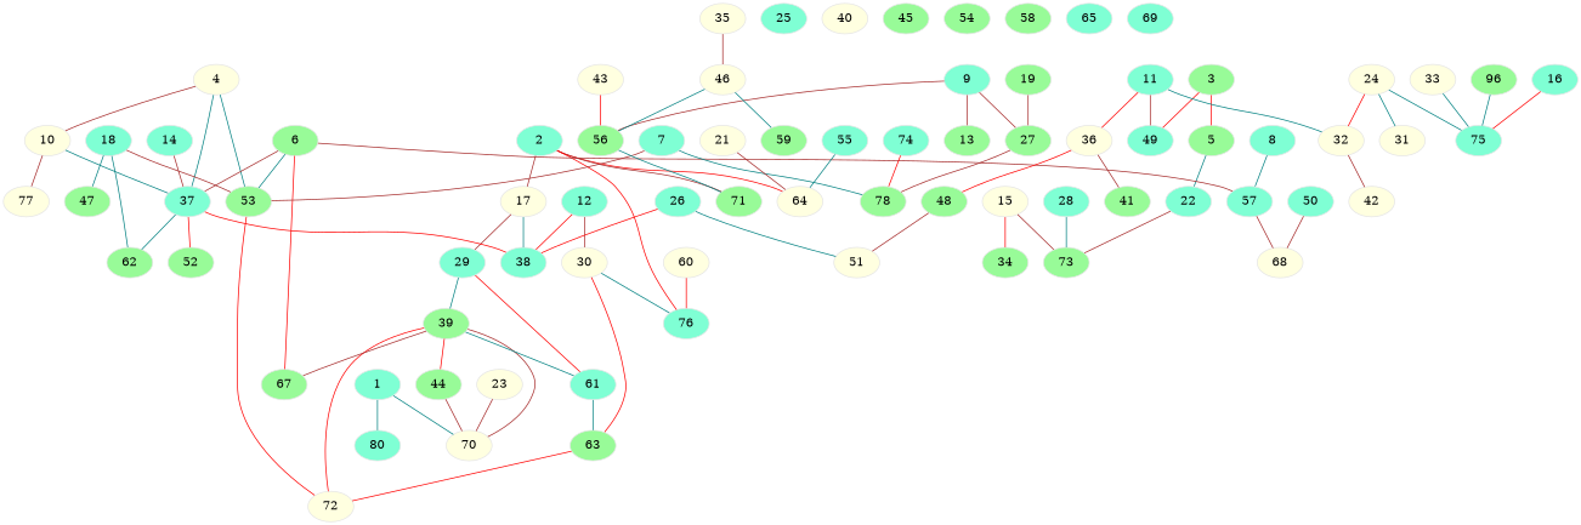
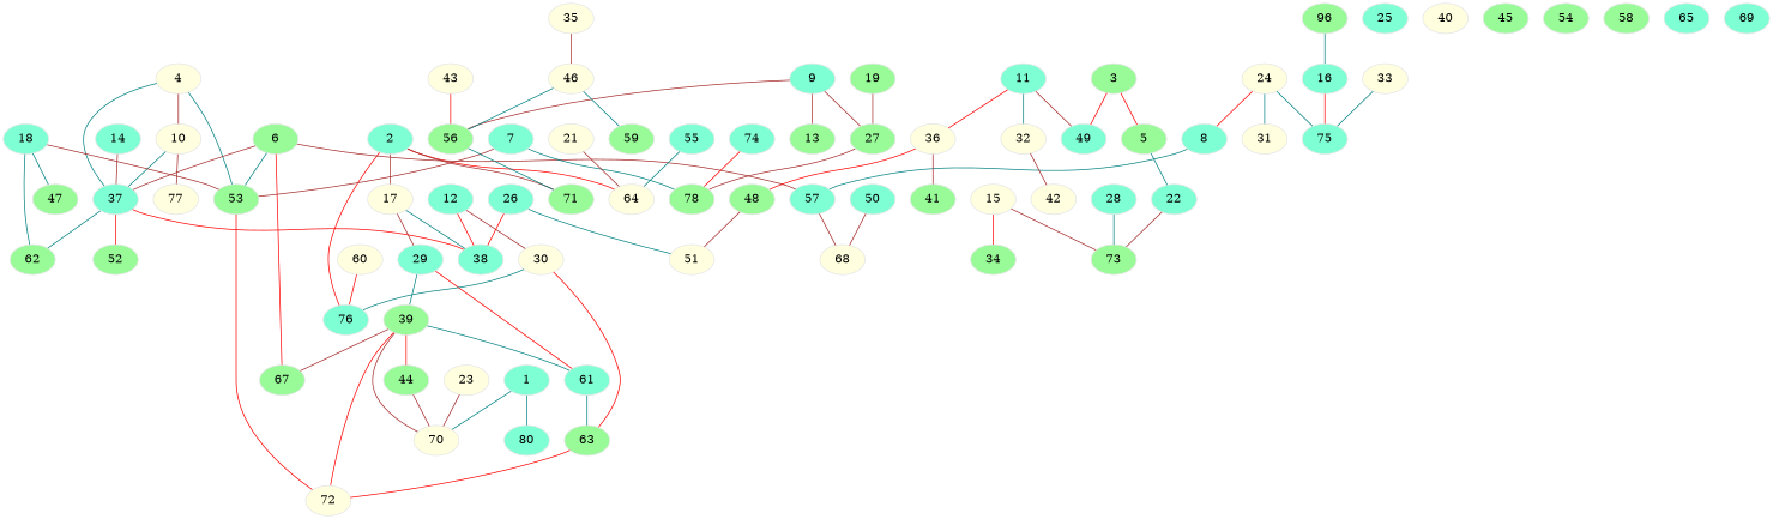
  graph {
    node [color=gray90 fillcolor=aquamarine style=filled]
    edge [color=brown]
    n1 [label=80]
    1
    70 [fillcolor=lightyellow]
    17 [fillcolor=lightyellow]
    2
    64 [fillcolor=lightyellow]
    71 [fillcolor=palegreen]
    76
    38
    29
    3 [fillcolor=palegreen]
    5 [fillcolor=palegreen]
    49
    22
    4 [fillcolor=lightyellow]
    10 [fillcolor=lightyellow]
    37
    53 [fillcolor=palegreen]
    77 [fillcolor=lightyellow]
    62 [fillcolor=palegreen]
    52 [fillcolor=palegreen]
    72 [fillcolor=lightyellow]
    73 [fillcolor=palegreen]
    6 [fillcolor=palegreen]
    57
    67 [fillcolor=palegreen]
    68 [fillcolor=lightyellow]
    7
    78 [fillcolor=palegreen]
    8
    13 [fillcolor=palegreen]
    9
    27 [fillcolor=palegreen]
    56 [fillcolor=palegreen]
    11
    32 [fillcolor=lightyellow]
    36 [fillcolor=lightyellow]
    42 [fillcolor=lightyellow]
    41 [fillcolor=palegreen]
    48 [fillcolor=palegreen]
    30 [fillcolor=lightyellow]
    12
    63 [fillcolor=palegreen]
    14
    15 [fillcolor=lightyellow]
    34 [fillcolor=palegreen]
    16
    75
    39 [fillcolor=palegreen]
    61
    18
    47 [fillcolor=palegreen]
    19 [fillcolor=palegreen]
    21 [fillcolor=lightyellow]
    23 [fillcolor=lightyellow]
    24 [fillcolor=lightyellow]
    31 [fillcolor=lightyellow]
    25
    26
    51 [fillcolor=lightyellow]
    28
    44 [fillcolor=palegreen]
    33 [fillcolor=lightyellow]
    35 [fillcolor=lightyellow]
    46 [fillcolor=lightyellow]
    59 [fillcolor=palegreen]
    40 [fillcolor=lightyellow]
    43 [fillcolor=lightyellow]
    45 [fillcolor=palegreen]
    50
    54 [fillcolor=palegreen]
    55
    58 [fillcolor=palegreen]
    60 [fillcolor=lightyellow]
    65
    n76 [fillcolor=palegreen label=96]
    69
    74
    1 -- n1 [color=teal]
    1 -- 70 [color=teal]
    17 -- 38 [color=teal]
    17 -- 29
    2 -- 17
    2 -- 64 [color=red]
    2 -- 71
    2 -- 76 [color=red]
    29 -- 39 [color=teal]
    29 -- 61 [color=red]
    3 -- 5 [color=red]
    3 -- 49 [color=red]
    5 -- 22 [color=teal]
    22 -- 73
    4 -- 10
    4 -- 37 [color=teal]
    4 -- 53 [color=teal]
    10 -- 37 [color=teal]
    10 -- 77
    37 -- 38 [color=red]
    37 -- 62 [color=teal]
    37 -- 52 [color=red]
    53 -- 72 [color=red]
    6 -- 37
    6 -- 53 [color=teal]
    6 -- 57
    6 -- 67 [color=red]
    57 -- 68
    7 -- 53
    7 -- 78 [color=teal]
    8 -- 57 [color=teal]
    9 -- 13
    9 -- 27
    9 -- 56
    27 -- 78
    56 -- 71 [color=teal]
    11 -- 49
    11 -- 32 [color=teal]
    11 -- 36 [color=red]
    32 -- 42
    36 -- 41
    36 -- 48 [color=red]
    48 -- 51
    30 -- 76 [color=teal]
    30 -- 63 [color=red]
    12 -- 38 [color=red]
    12 -- 30
    63 -- 72 [color=red]
    14 -- 37
    15 -- 73
    15 -- 34 [color=red]
    16 -- 75 [color=red]
    39 -- 70
    39 -- 72 [color=red]
    39 -- 67
    39 -- 61 [color=teal]
    39 -- 44 [color=red]
    61 -- 63 [color=teal]
    18 -- 53
    18 -- 62 [color=teal]
    18 -- 47 [color=teal]
    19 -- 27
    21 -- 64
    23 -- 70
-   24 -- 32 [color=red]
+   24 -- 8 [color=red]
    24 -- 75 [color=teal]
    24 -- 31 [color=teal]
    26 -- 38 [color=red]
    26 -- 51 [color=teal]
    28 -- 73 [color=teal]
    44 -- 70
    33 -- 75 [color=teal]
    35 -- 46
    46 -- 56 [color=teal]
    46 -- 59 [color=teal]
    43 -- 56 [color=red]
    50 -- 68
    55 -- 64 [color=teal]
    60 -- 76 [color=red]
-   n76 -- 75 [color=teal]
+   n76 -- 16 [color=teal]
    74 -- 78 [color=red]
  }
